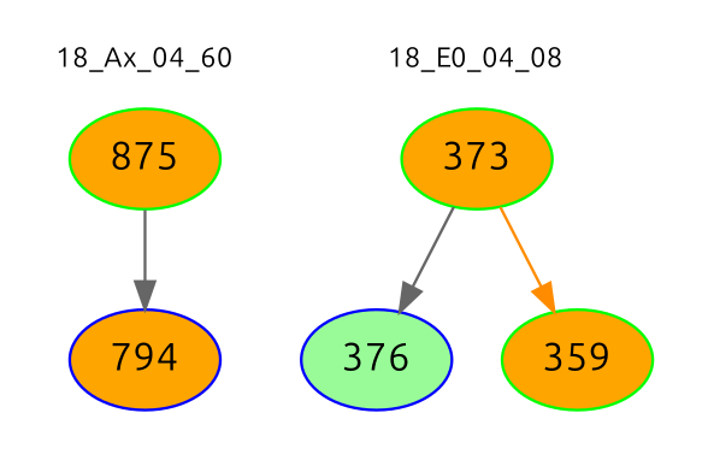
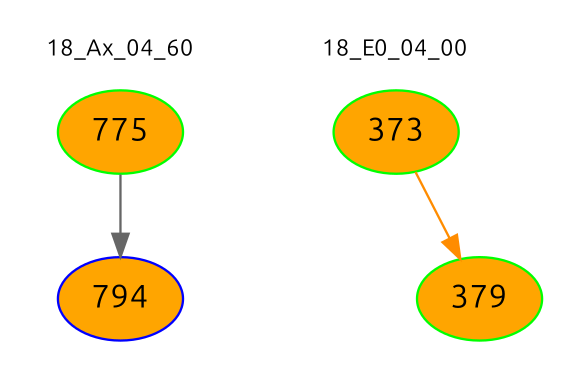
  digraph {
    fontname=Ubuntu
    node [color=green fillcolor=orange fontname=Ubuntu style=filled]
    edge [color=gray40 fontname=Ubuntu]
-   n1 [label=875]
+   n1 [label=775]
    n2 [color=blue label=794]
    n3 [label=373]
-   n4 [color=blue fillcolor=palegreen label=376]
-   n5 [label=359]
+   n5 [label=379]
    subgraph cluster_1 {
      color=white
      fontsize=10
      label="18_Ax_04_60"
      n1
      n2
    }
    subgraph cluster_2 {
      color=white
      fontsize=10
-     label="18_E0_04_08"
+     label="18_E0_04_00"
      n3
-     n4
      n5
    }
    n1 -> n2
-   n3 -> n4
    n3 -> n5 [color=darkorange]
  }
